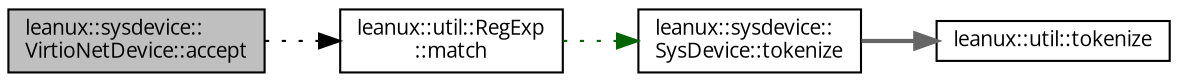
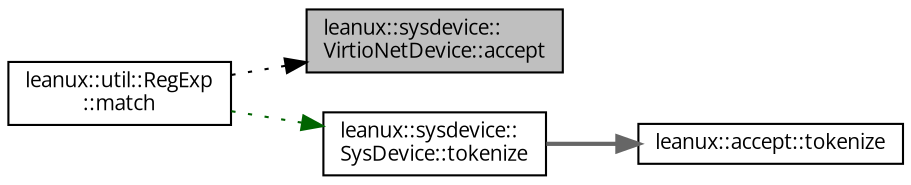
  digraph {
    fontname="Open Sans"
    rankdir=LR
    node [color=black fontname="Open Sans" fontsize=10 shape=record]
    edge [fontname="Open Sans" fontsize=10 labelfontname=Helvetica labelfontsize=10 style=dotted]
    n1 [fillcolor=grey75 fontcolor=black height=0.2 label="leanux::sysdevice::\lVirtioNetDevice::accept" style=filled width=0.4]
    n2 [height=0.2 label="leanux::util::RegExp\l::match" width=0.4]
    n3 [height=0.2 label="leanux::sysdevice::\lSysDevice::tokenize" width=0.4]
-   n4 [height=0.2 label="leanux::util::tokenize" width=0.4]
-   n1 -> n2 [color=black]
+   n4 [height=0.2 label="leanux::accept::tokenize" width=0.4]
+   n2 -> n1 [color=black]
    n2 -> n3 [color=darkgreen]
    n3 -> n4 [color=gray40 style=bold]
  }
